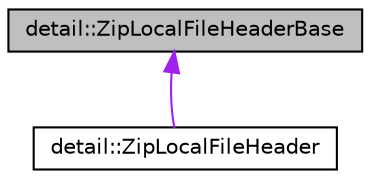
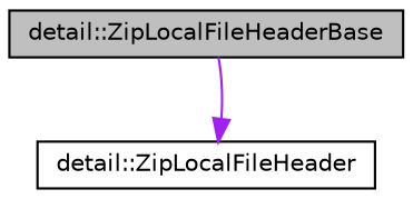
  digraph {
    node [color=black fontname=Helvetica fontsize=10 shape=record style=filled]
    n1 [fillcolor=grey75 fontcolor=black height=0.2 label="detail::ZipLocalFileHeaderBase" width=0.4]
    n2 [fillcolor=white height=0.2 label="detail::ZipLocalFileHeader" width=0.4]
-   n1 -> n2 [color=purple dir=back fontname=Helvetica fontsize=10 labelfontname=Helvetica labelfontsize=10 style=solid]
+   n2 -> n1 [color=purple dir=back fontname=Helvetica fontsize=10 labelfontname=Helvetica labelfontsize=10 style=solid]
  }
